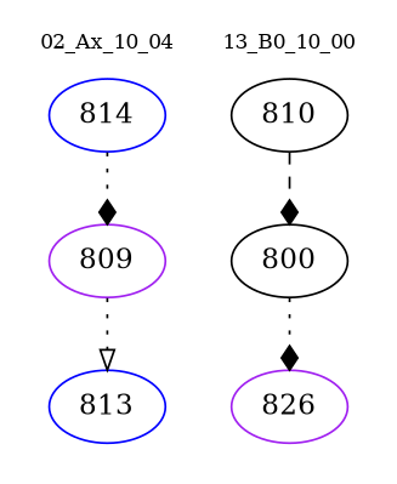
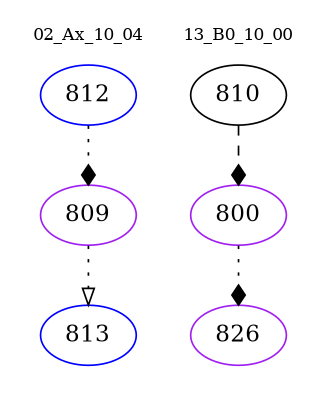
  digraph {
    node [color=blue]
    edge [arrowhead=diamond color=black style=dotted]
-   n1 [label=814]
+   n1 [label=812]
    n2 [color=purple label=809]
    n3 [label=813]
    n4 [color=black label=810]
-   n5 [color=black label=800]
+   n5 [color=purple label=800]
    n6 [color=purple label=826]
    subgraph cluster_1 {
      color=white
      fontsize=10
      label="02_Ax_10_04"
      n1
      n2
      n3
    }
    subgraph cluster_2 {
      color=white
      fontsize=10
      label="13_B0_10_00"
      n4
      n5
      n6
    }
    n1 -> n2
    n2 -> n3 [arrowhead=onormal]
    n4 -> n5 [style=dashed]
    n5 -> n6
  }
